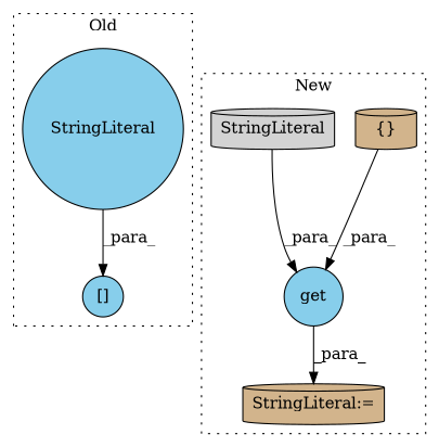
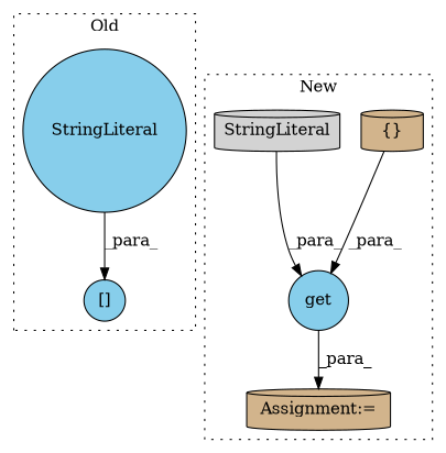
  digraph {
    node [a=45 shape=circle style=filled fillcolor=skyblue]
    n1 [a=2 l="14,1" label="[]" s="6149,6198"]
    n2 [l=35 label=StringLiteral s=6163]
    n3 [a=4 l=2 label="{}" s=6241 shape=cylinder fillcolor=tan]
    n4 [a=32 l="4,1" label=get s="6221,6243"]
    n5 [l=6 label=StringLiteral s=6225 shape=cylinder fillcolor=lightgrey]
-   n6 [a=7 l=1 label="StringLiteral:=" s=6184 shape=cylinder fillcolor=tan]
+   n6 [a=7 l=1 label="Assignment:=" s=6184 shape=cylinder fillcolor=tan]
    subgraph cluster_1 {
      label=Old
      style=dotted
      n1
      n2
    }
    subgraph cluster_2 {
      label=New
      style=dotted
      n3
      n4
      n5
      n6
    }
    n2 -> n1 [label=_para_]
    n3 -> n4 [label=_para_]
    n4 -> n6 [label=_para_]
    n5 -> n4 [label=_para_]
  }
